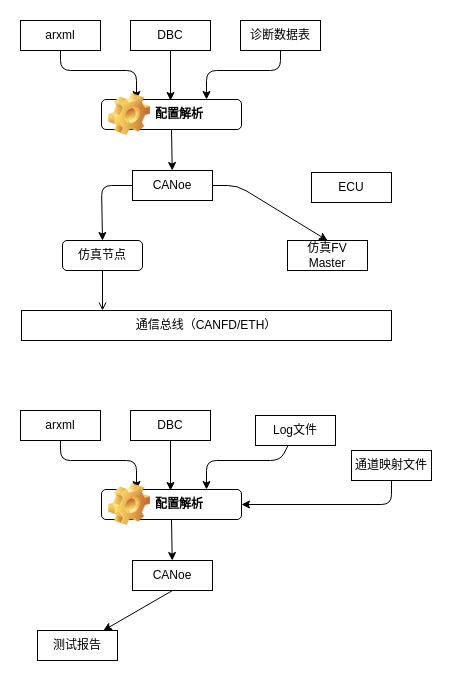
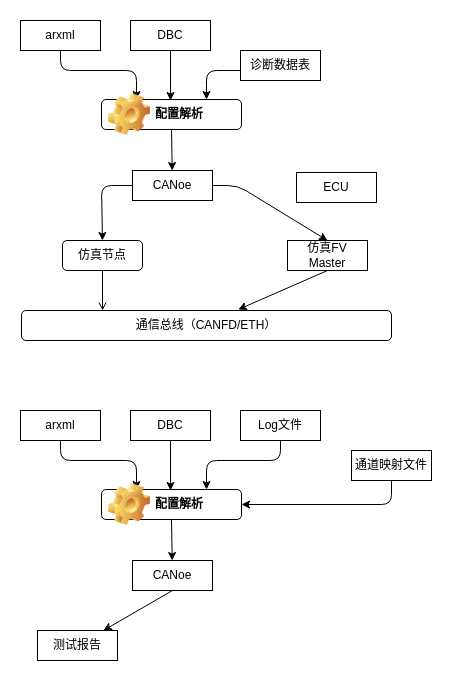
  <mxCell id="0" />
  <mxCell id="1" parent="0" />
  <mxCell id="2" style="edgeStyle=none;html=1;exitX=0.5;exitY=1;exitDx=0;exitDy=0;entryX=0.25;entryY=0;entryDx=0;entryDy=0;" edge="1" parent="1" source="3" target="9"><mxGeometry relative="1" as="geometry"><Array as="points"><mxPoint x="60" y="70" /><mxPoint x="136" y="70" /></Array></mxGeometry></mxCell>
  <mxCell id="3" value="arxml" style="rounded=0;whiteSpace=wrap;html=1;" vertex="1" parent="1"><mxGeometry x="20" y="20" width="80" height="30" as="geometry" /></mxCell>
  <mxCell id="4" style="edgeStyle=none;html=1;exitX=0.5;exitY=1;exitDx=0;exitDy=0;" edge="1" parent="1" source="5"><mxGeometry relative="1" as="geometry"><mxPoint x="170" y="100" as="targetPoint" /></mxGeometry></mxCell>
  <mxCell id="5" value="DBC" style="rounded=0;whiteSpace=wrap;html=1;" vertex="1" parent="1"><mxGeometry x="130" y="20" width="80" height="30" as="geometry" /></mxCell>
  <mxCell id="6" style="edgeStyle=none;html=1;entryX=0.75;entryY=0;entryDx=0;entryDy=0;" edge="1" parent="1" source="7" target="9"><mxGeometry relative="1" as="geometry"><Array as="points"><mxPoint x="280" y="70" /><mxPoint x="206" y="70" /></Array></mxGeometry></mxCell>
- <mxCell id="7" value="诊断数据表" style="rounded=0;whiteSpace=wrap;html=1;" vertex="1" parent="1"><mxGeometry x="240" y="20" width="80" height="30" as="geometry" /></mxCell>
+ <mxCell id="7" value="诊断数据表" style="rounded=0;whiteSpace=wrap;html=1;" vertex="1" parent="1"><mxGeometry x="240" y="50" width="80" height="30" as="geometry" /></mxCell>
  <mxCell id="8" style="edgeStyle=none;html=1;exitX=0.5;exitY=1;exitDx=0;exitDy=0;" edge="1" parent="1" source="9" target="12"><mxGeometry relative="1" as="geometry" /></mxCell>
  <mxCell id="9" value="配置解析" style="label;whiteSpace=wrap;html=1;image=img/clipart/Gear_128x128.png" vertex="1" parent="1"><mxGeometry x="101" y="99" width="140" height="30" as="geometry" /></mxCell>
  <mxCell id="10" style="edgeStyle=none;html=1;exitX=0;exitY=0.5;exitDx=0;exitDy=0;entryX=0.5;entryY=0;entryDx=0;entryDy=0;" edge="1" parent="1" source="12" target="14"><mxGeometry relative="1" as="geometry"><Array as="points"><mxPoint x="101" y="185" /></Array></mxGeometry></mxCell>
  <mxCell id="11" style="edgeStyle=none;html=1;exitX=1;exitY=0.5;exitDx=0;exitDy=0;entryX=0.5;entryY=0;entryDx=0;entryDy=0;" edge="1" parent="1" source="12" target="16"><mxGeometry relative="1" as="geometry"><Array as="points"><mxPoint x="237" y="185" /></Array></mxGeometry></mxCell>
  <mxCell id="12" value="CANoe" style="rounded=0;whiteSpace=wrap;html=1;" vertex="1" parent="1"><mxGeometry x="132" y="170" width="80" height="30" as="geometry" /></mxCell>
  <mxCell id="13" style="edgeStyle=none;html=1;exitX=0.5;exitY=1;exitDx=0;exitDy=0;entryX=0.219;entryY=0;entryDx=0;entryDy=0;entryPerimeter=0;endArrow=open;" edge="1" parent="1" source="14" target="18"><mxGeometry relative="1" as="geometry" /></mxCell>
  <mxCell id="14" value="仿真节点" style="whiteSpace=wrap;html=1;rounded=1;" vertex="1" parent="1"><mxGeometry x="62" y="240" width="80" height="30" as="geometry" /></mxCell>
+ <mxCell id="15" style="edgeStyle=none;html=1;exitX=0.5;exitY=1;exitDx=0;exitDy=0;entryX=0.586;entryY=-0.033;entryDx=0;entryDy=0;entryPerimeter=0;" edge="1" parent="1" source="16" target="18"><mxGeometry relative="1" as="geometry" /></mxCell>
  <mxCell id="16" value="仿真FV Master" style="rounded=0;whiteSpace=wrap;html=1;" vertex="1" parent="1"><mxGeometry x="287" y="240" width="80" height="30" as="geometry" /></mxCell>
- <mxCell id="17" value="ECU" style="rounded=0;whiteSpace=wrap;html=1;" vertex="1" parent="1"><mxGeometry x="311" y="172" width="80" height="30" as="geometry" /></mxCell>
- <mxCell id="18" value="通信总线（CANFD/ETH）" style="rounded=0;whiteSpace=wrap;html=1;" vertex="1" parent="1"><mxGeometry x="21" y="310" width="370" height="30" as="geometry" /></mxCell>
+ <mxCell id="17" value="ECU" style="rounded=0;whiteSpace=wrap;html=1;" vertex="1" parent="1"><mxGeometry x="296" y="172" width="80" height="30" as="geometry" /></mxCell>
+ <mxCell id="18" value="通信总线（CANFD/ETH）" style="whiteSpace=wrap;html=1;rounded=1;" vertex="1" parent="1"><mxGeometry x="21" y="310" width="370" height="30" as="geometry" /></mxCell>
  <mxCell id="19" style="edgeStyle=none;html=1;exitX=0.5;exitY=1;exitDx=0;exitDy=0;entryX=0.25;entryY=0;entryDx=0;entryDy=0;" edge="1" parent="1" source="20" target="26"><mxGeometry relative="1" as="geometry"><Array as="points"><mxPoint x="60" y="460" /><mxPoint x="136" y="460" /></Array></mxGeometry></mxCell>
  <mxCell id="20" value="arxml" style="rounded=0;whiteSpace=wrap;html=1;" vertex="1" parent="1"><mxGeometry x="20" y="410" width="80" height="30" as="geometry" /></mxCell>
  <mxCell id="21" style="edgeStyle=none;html=1;exitX=0.5;exitY=1;exitDx=0;exitDy=0;" edge="1" parent="1" source="22"><mxGeometry relative="1" as="geometry"><mxPoint x="170" y="490" as="targetPoint" /></mxGeometry></mxCell>
  <mxCell id="22" value="DBC" style="rounded=0;whiteSpace=wrap;html=1;" vertex="1" parent="1"><mxGeometry x="130" y="410" width="80" height="30" as="geometry" /></mxCell>
  <mxCell id="23" style="edgeStyle=none;html=1;entryX=0.75;entryY=0;entryDx=0;entryDy=0;" edge="1" parent="1" source="24" target="26"><mxGeometry relative="1" as="geometry"><Array as="points"><mxPoint x="280" y="460" /><mxPoint x="206" y="460" /></Array></mxGeometry></mxCell>
- <mxCell id="24" value="Log文件" style="rounded=0;whiteSpace=wrap;html=1;" vertex="1" parent="1"><mxGeometry x="255" y="415" width="80" height="30" as="geometry" /></mxCell>
+ <mxCell id="24" value="Log文件" style="rounded=0;whiteSpace=wrap;html=1;" vertex="1" parent="1"><mxGeometry x="240" y="410" width="80" height="30" as="geometry" /></mxCell>
  <mxCell id="25" style="edgeStyle=none;html=1;exitX=0.5;exitY=1;exitDx=0;exitDy=0;" edge="1" parent="1" source="26" target="28"><mxGeometry relative="1" as="geometry" /></mxCell>
  <mxCell id="26" value="配置解析" style="label;whiteSpace=wrap;html=1;image=img/clipart/Gear_128x128.png" vertex="1" parent="1"><mxGeometry x="101" y="489" width="140" height="30" as="geometry" /></mxCell>
  <mxCell id="27" style="edgeStyle=none;html=1;exitX=0.5;exitY=1;exitDx=0;exitDy=0;" edge="1" parent="1" source="28" target="29"><mxGeometry relative="1" as="geometry" /></mxCell>
  <mxCell id="28" value="CANoe" style="rounded=0;whiteSpace=wrap;html=1;" vertex="1" parent="1"><mxGeometry x="132" y="560" width="80" height="30" as="geometry" /></mxCell>
  <mxCell id="29" value="测试报告" style="rounded=0;whiteSpace=wrap;html=1;" vertex="1" parent="1"><mxGeometry x="37" y="630" width="80" height="30" as="geometry" /></mxCell>
  <mxCell id="30" style="edgeStyle=none;html=1;exitX=0.5;exitY=1;exitDx=0;exitDy=0;entryX=1;entryY=0.5;entryDx=0;entryDy=0;" edge="1" parent="1" source="31" target="26"><mxGeometry relative="1" as="geometry"><Array as="points"><mxPoint x="391" y="504" /></Array></mxGeometry></mxCell>
  <mxCell id="31" value="通道映射文件" style="rounded=0;whiteSpace=wrap;html=1;" vertex="1" parent="1"><mxGeometry x="351" y="450" width="80" height="30" as="geometry" /></mxCell>
